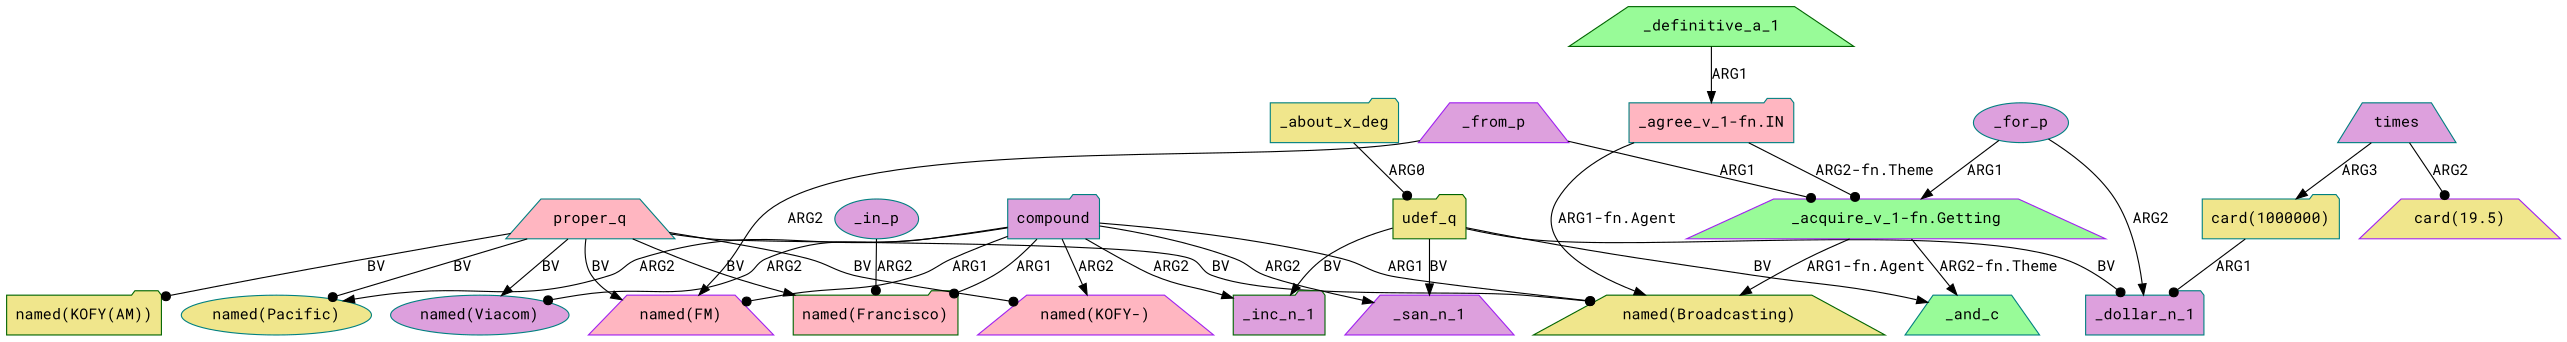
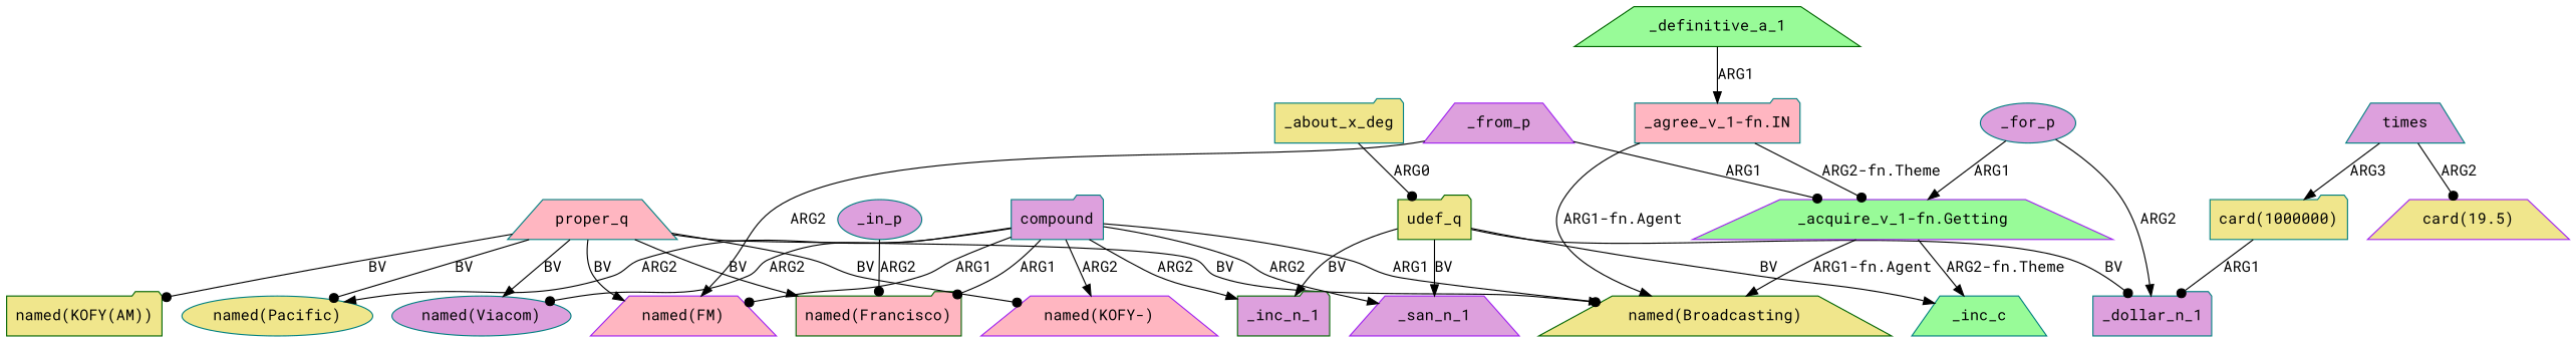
  digraph {
    fontname="Roboto Mono"
    node [color=teal fillcolor=plum fontname="Roboto Mono" shape=trapezium style=filled]
    edge [arrowhead=normal fontname="Roboto Mono"]
    "card(1000000)" [fillcolor=khaki shape=folder]
    _dollar_n_1 [shape=folder]
    proper_q [fillcolor=lightpink]
    "named(KOFY(AM))" [color=darkgreen fillcolor=khaki shape=folder]
    "named(Francisco)" [color=darkgreen fillcolor=lightpink shape=folder]
    "named(Broadcasting)" [color=darkgreen fillcolor=khaki]
    "named(KOFY-)" [color=purple fillcolor=lightpink]
    "named(Pacific)" [fillcolor=khaki shape=ellipse]
    "named(FM)" [color=purple fillcolor=lightpink]
    "named(Viacom)" [shape=ellipse]
    udef_q [color=darkgreen fillcolor=khaki shape=folder]
    _inc_n_1 [color=darkgreen shape=folder]
    _san_n_1 [color=purple]
-   _and_c [fillcolor=palegreen]
+   _and_c [fillcolor=palegreen label=_inc_c]
    times
    "card(19.5)" [color=purple fillcolor=khaki]
    _for_p [shape=ellipse]
    "_acquire_v_1-fn.Getting" [color=purple fillcolor=palegreen]
    compound [shape=folder]
    _about_x_deg [fillcolor=khaki shape=folder]
    _from_p [color=purple]
    "_agree_v_1-fn.IN" [fillcolor=lightpink shape=folder]
    _in_p [shape=ellipse]
    _definitive_a_1 [color=darkgreen fillcolor=palegreen]
    "card(1000000)" -> _dollar_n_1 [arrowhead=dot label=ARG1]
    proper_q -> "named(KOFY(AM))" [arrowhead=dot label=BV]
    proper_q -> "named(Francisco)" [label=BV]
    proper_q -> "named(Broadcasting)" [arrowhead=dot label=BV]
    proper_q -> "named(KOFY-)" [arrowhead=dot label=BV]
    proper_q -> "named(Pacific)" [arrowhead=dot label=BV]
    proper_q -> "named(FM)" [label=BV]
    proper_q -> "named(Viacom)" [label=BV]
    udef_q -> _dollar_n_1 [arrowhead=dot label=BV]
    udef_q -> _inc_n_1 [label=BV]
    udef_q -> _san_n_1 [label=BV]
    udef_q -> _and_c [label=BV]
    times -> "card(1000000)" [label=ARG3]
    times -> "card(19.5)" [arrowhead=dot label=ARG2]
    _for_p -> _dollar_n_1 [label=ARG2]
    _for_p -> "_acquire_v_1-fn.Getting" [label=ARG1]
    "_acquire_v_1-fn.Getting" -> "named(Broadcasting)" [label="ARG1-fn.Agent"]
    "_acquire_v_1-fn.Getting" -> _and_c [label="ARG2-fn.Theme"]
    compound -> "named(Francisco)" [arrowhead=dot label=ARG1]
-   compound -> "named(Broadcasting)" [arrowhead=dot label=ARG1]
+   compound -> "named(Broadcasting)" [label=ARG1]
    compound -> "named(KOFY-)" [label=ARG2]
    compound -> "named(Pacific)" [label=ARG2]
    compound -> "named(FM)" [arrowhead=dot label=ARG1]
    compound -> "named(Viacom)" [arrowhead=dot label=ARG2]
    compound -> _inc_n_1 [label=ARG2]
    compound -> _san_n_1 [label=ARG2]
    _about_x_deg -> udef_q [arrowhead=dot label=ARG0]
    _from_p -> "named(FM)" [label=ARG2]
    _from_p -> "_acquire_v_1-fn.Getting" [arrowhead=dot label=ARG1]
    "_agree_v_1-fn.IN" -> "named(Broadcasting)" [label="ARG1-fn.Agent"]
    "_agree_v_1-fn.IN" -> "_acquire_v_1-fn.Getting" [arrowhead=dot label="ARG2-fn.Theme"]
    _in_p -> "named(Francisco)" [arrowhead=dot label=ARG2]
    _definitive_a_1 -> "_agree_v_1-fn.IN" [label=ARG1]
  }
